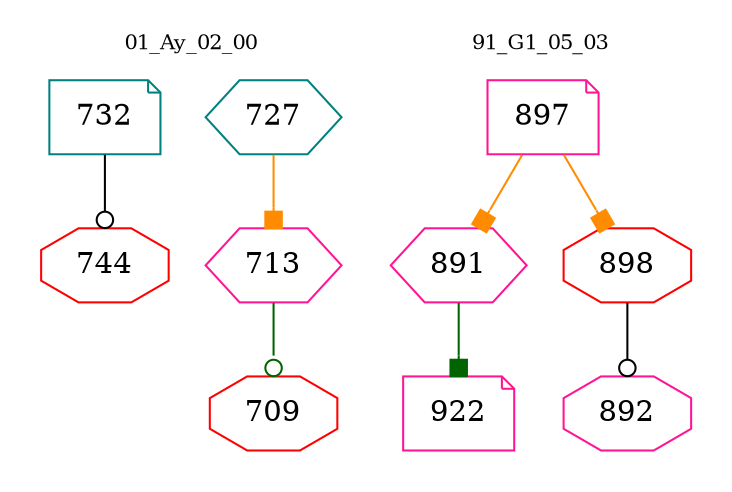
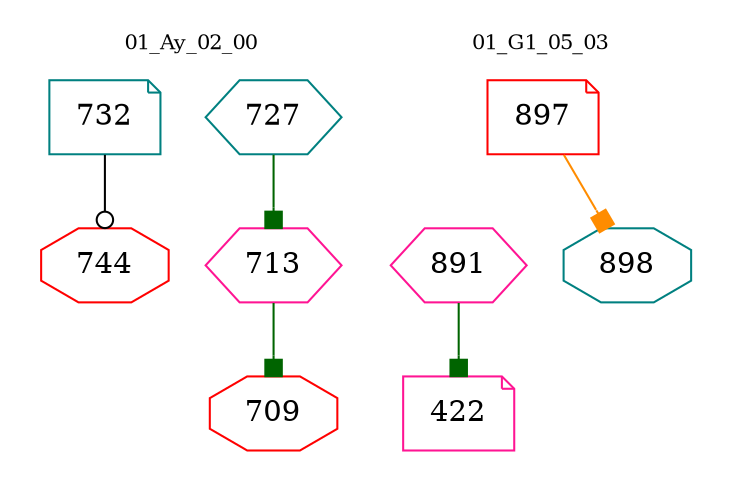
  digraph {
    node [color=deeppink shape=octagon]
    edge [arrowhead=box color=darkgreen]
    n1 [color=teal label=727 shape=hexagon]
    n2 [label=713 shape=hexagon]
    n3 [color=teal label=732 shape=note]
    n4 [color=red label=709]
    n5 [color=red label=744]
-   n6 [label=897 shape=note]
+   n6 [color=red label=897 shape=note]
    n7 [label=891 shape=hexagon]
-   n8 [color=red label=898]
-   n9 [label=922 shape=note]
-   n10 [label=892]
+   n8 [color=teal label=898]
+   n9 [label=422 shape=note]
    subgraph cluster_1 {
      color=white
      fontsize=10
      label="01_Ay_02_00"
      n1
      n2
      n3
      n4
      n5
    }
    subgraph cluster_2 {
      color=white
      fontsize=10
-     label="91_G1_05_03"
+     label="01_G1_05_03"
      n6
      n7
      n8
      n9
-     n10
    }
-   n1 -> n2 [color=darkorange]
-   n2 -> n4 [arrowhead=odot]
+   n1 -> n2
+   n2 -> n4
    n3 -> n5 [arrowhead=odot color=black]
-   n6 -> n7 [color=darkorange]
    n6 -> n8 [color=darkorange]
    n7 -> n9
-   n8 -> n10 [arrowhead=odot color=black]
  }
